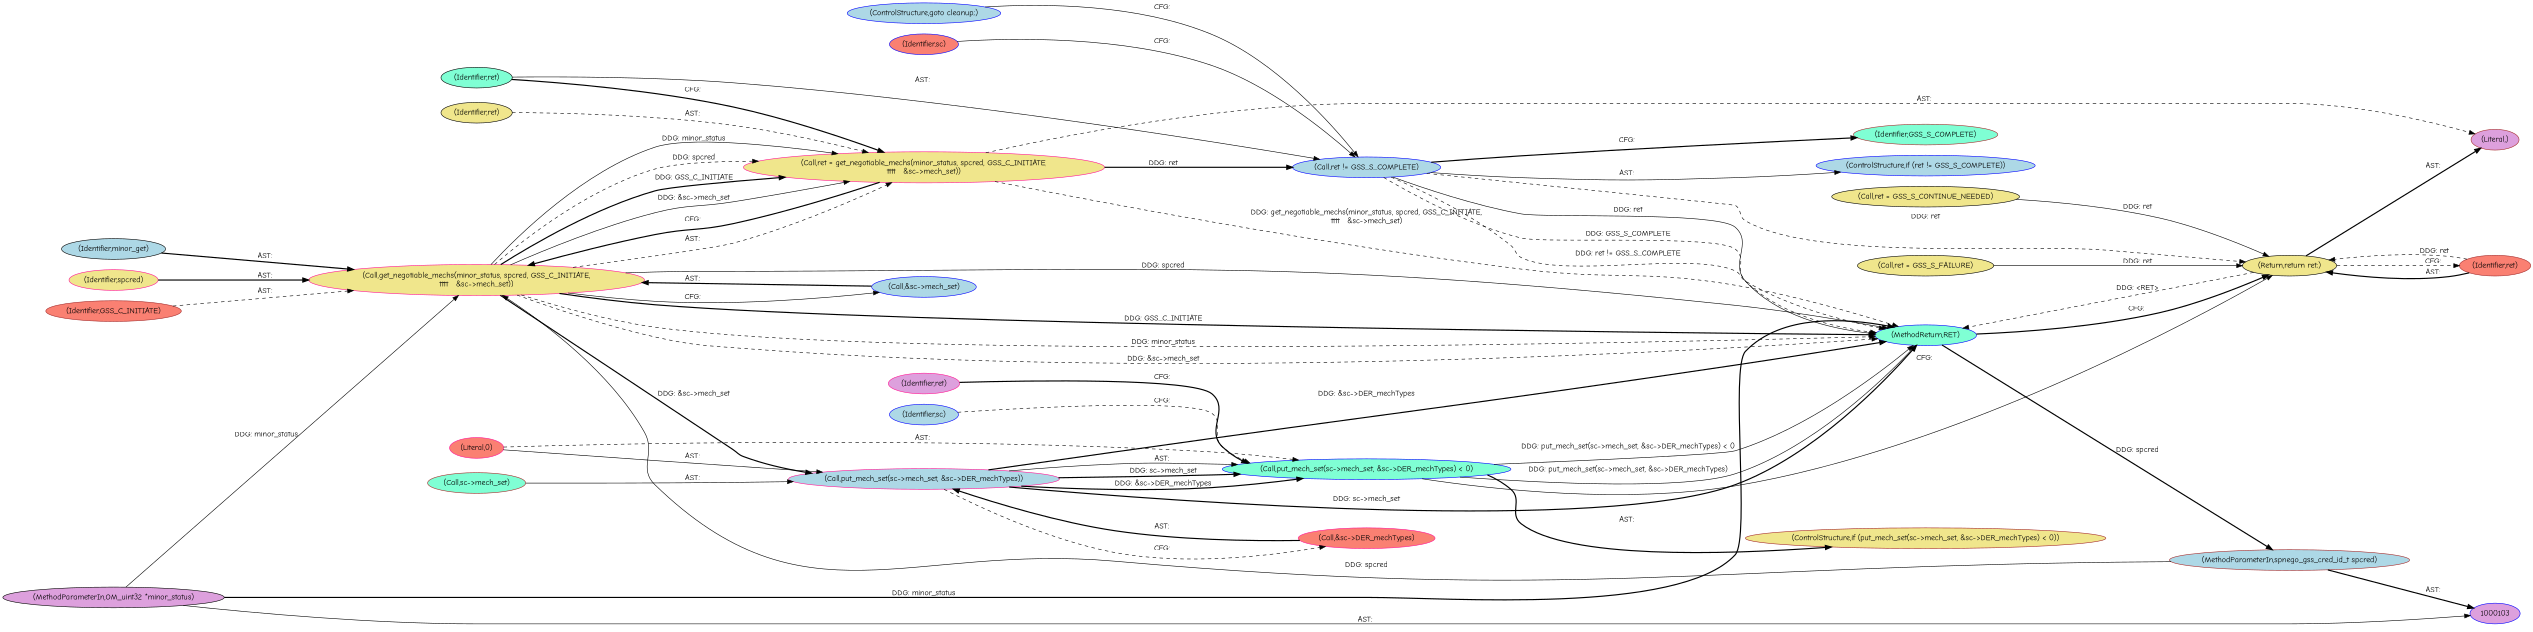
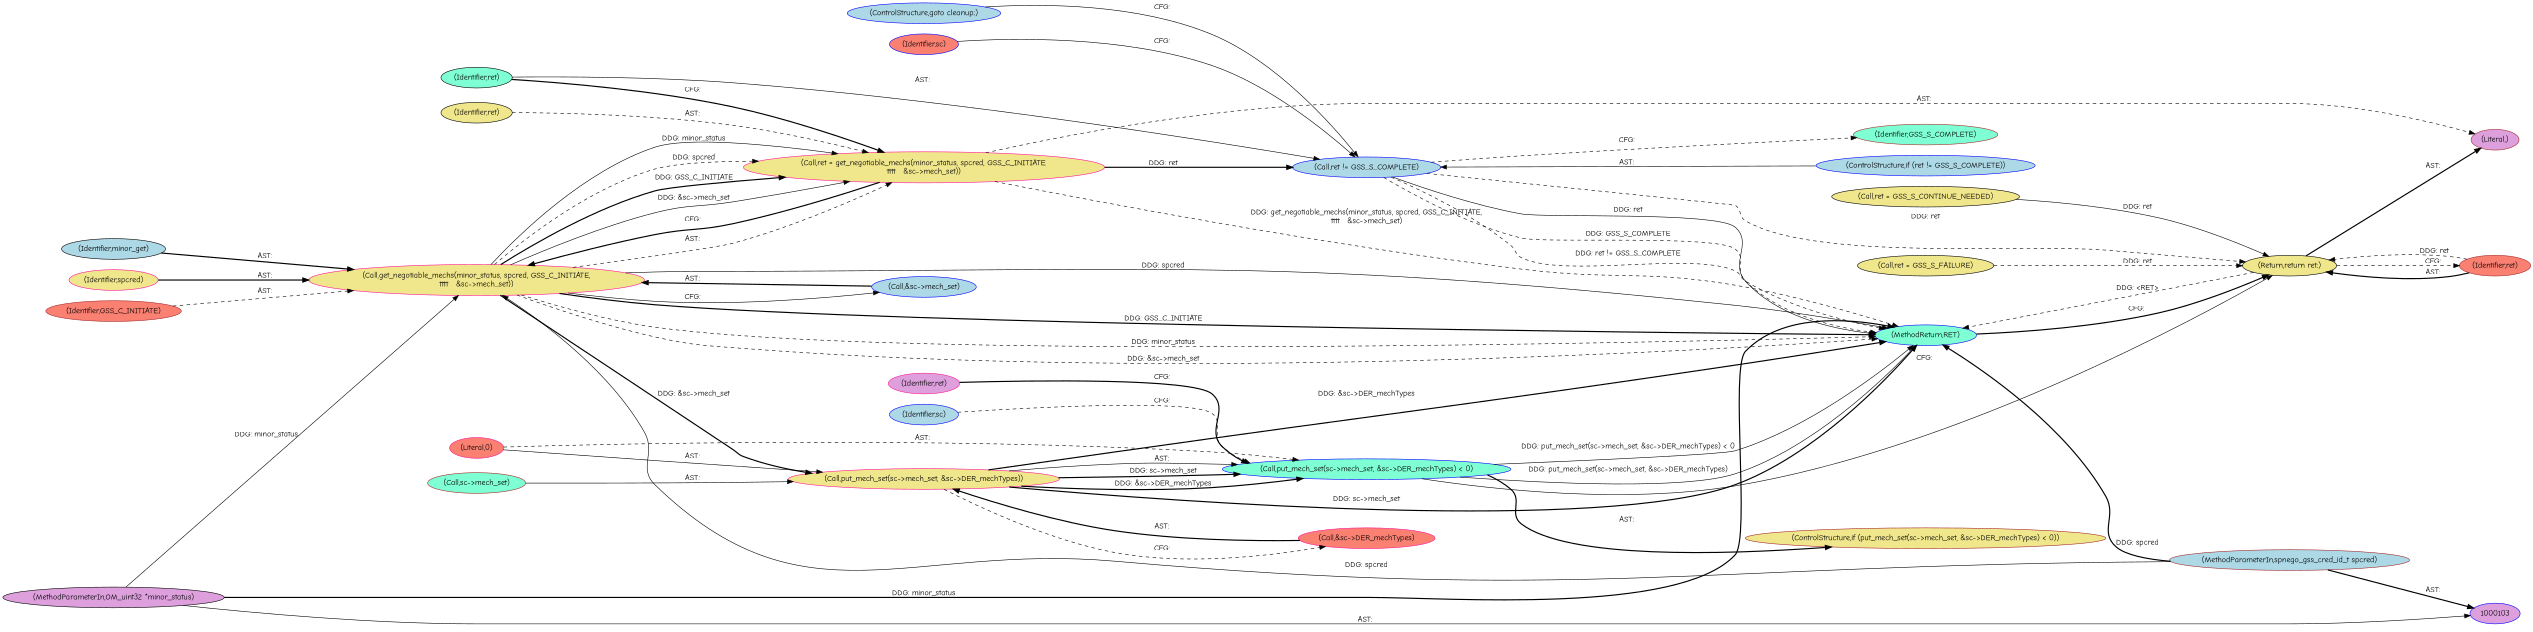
  digraph {
    fontname="Comic Neue"
    rankdir=LR
    node [color=blue fillcolor=khaki fontname="Comic Neue" style=filled]
    edge [fontname="Comic Neue" style=bold]
    n1 [color=deeppink label="(Call,get_negotiable_mechs(minor_status, spcred, GSS_C_INITIATE,\n\t\t\t\t   &sc->mech_set))"]
    n2 [color=deeppink label="(Call,ret = get_negotiable_mechs(minor_status, spcred, GSS_C_INITIATE,\n\t\t\t\t   &sc->mech_set))"]
-   n3 [color=deeppink fillcolor=lightblue label="(Call,put_mech_set(sc->mech_set, &sc->DER_mechTypes))"]
+   n3 [color=deeppink label="(Call,put_mech_set(sc->mech_set, &sc->DER_mechTypes))"]
    n4 [fillcolor=aquamarine label="(MethodReturn,RET)"]
    n5 [fillcolor=lightblue label="(Call,&sc->mech_set)"]
    n6 [fillcolor=lightblue label="(Call,ret != GSS_S_COMPLETE)"]
    n7 [color=brown fillcolor=plum label="(Literal,)"]
    n8 [fillcolor=aquamarine label="(Call,put_mech_set(sc->mech_set, &sc->DER_mechTypes) < 0)"]
    n9 [color=deeppink fillcolor=salmon label="(Call,&sc->DER_mechTypes)"]
    n10 [color=black label="(Return,return ret;)"]
    n11 [color=black fillcolor=plum label="(MethodParameterIn,OM_uint32 *minor_status)"]
    1000103 [fillcolor=plum]
    n13 [color=brown fillcolor=lightblue label="(MethodParameterIn,spnego_gss_cred_id_t spcred)"]
    n14 [color=brown fillcolor=aquamarine label="(Identifier,GSS_S_COMPLETE)"]
    n15 [fillcolor=lightblue label="(ControlStructure,if (ret != GSS_S_COMPLETE))"]
    n16 [color=brown fillcolor=salmon label="(Identifier,ret)"]
    n17 [color=brown label="(ControlStructure,if (put_mech_set(sc->mech_set, &sc->DER_mechTypes) < 0))"]
    n18 [color=deeppink fillcolor=salmon label="(Literal,0)"]
    n19 [fillcolor=lightblue label="(ControlStructure,goto cleanup;)"]
    n20 [color=black label="(Identifier,ret)"]
    n21 [color=black fillcolor=lightblue label="(Identifier,minor_get)"]
    n22 [color=black label="(Call,ret = GSS_S_FAILURE)"]
    n23 [color=brown fillcolor=aquamarine label="(Call,sc->mech_set)"]
    n24 [color=black label="(Call,ret = GSS_S_CONTINUE_NEEDED)"]
    n25 [color=deeppink label="(Identifier,spcred)"]
    n26 [color=deeppink fillcolor=plum label="(Identifier,ret)"]
    n27 [color=brown fillcolor=salmon label="(Identifier,GSS_C_INITIATE)"]
    n28 [fillcolor=salmon label="(Identifier,sc)"]
    n29 [color=black fillcolor=aquamarine label="(Identifier,ret)"]
    n30 [fillcolor=lightblue label="(Identifier,sc)"]
    n1 -> n2 [label="AST: " style=dashed]
    n1 -> n2 [label="DDG: minor_status" style=solid]
    n1 -> n2 [label="DDG: spcred" style=dashed]
    n1 -> n2 [label="DDG: GSS_C_INITIATE"]
    n1 -> n2 [label="DDG: &sc->mech_set" style=solid]
    n1 -> n3 [label="DDG: &sc->mech_set"]
    n1 -> n4 [label="DDG: minor_status" style=dashed]
    n1 -> n4 [label="DDG: &sc->mech_set" style=dashed]
    n1 -> n4 [label="DDG: spcred" style=solid]
    n1 -> n4 [label="DDG: GSS_C_INITIATE"]
    n1 -> n5 [label="CFG: " style=solid]
    n2 -> n1 [label="CFG: "]
    n2 -> n4 [label="DDG: get_negotiable_mechs(minor_status, spcred, GSS_C_INITIATE,\n\t\t\t\t   &sc->mech_set)" style=dashed]
    n2 -> n6 [label="DDG: ret"]
    n2 -> n7 [label="AST: " style=dashed]
    n3 -> n4 [label="DDG: sc->mech_set"]
    n3 -> n4 [label="DDG: &sc->DER_mechTypes"]
    n3 -> n8 [label="AST: " style=solid]
    n3 -> n8 [label="DDG: sc->mech_set"]
    n3 -> n8 [label="DDG: &sc->DER_mechTypes"]
    n3 -> n9 [label="CFG: " style=dashed]
    n4 -> n10 [label="CFG: "]
    n5 -> n1 [label="AST: "]
    n6 -> n4 [label="DDG: ret != GSS_S_COMPLETE" style=dashed]
    n6 -> n4 [label="DDG: ret" style=solid]
    n6 -> n4 [label="DDG: GSS_S_COMPLETE" style=dashed]
    n6 -> n10 [label="DDG: ret" style=dashed]
-   n6 -> n14 [label="CFG: "]
-   n6 -> n15 [label="AST: " style=solid]
+   n6 -> n14 [label="CFG: " style=dashed]
+   n15 -> n6 [label="AST: " style=solid]
    n8 -> n4 [label="DDG: put_mech_set(sc->mech_set, &sc->DER_mechTypes) < 0" style=solid]
    n8 -> n4 [label="DDG: put_mech_set(sc->mech_set, &sc->DER_mechTypes)" style=solid]
    n8 -> n10 [label="CFG: " style=solid]
    n8 -> n17 [label="AST: "]
    n9 -> n3 [label="AST: "]
    n10 -> n4 [label="DDG: <RET>" style=dashed]
    n10 -> n7 [label="AST: "]
    n10 -> n16 [label="CFG: " style=dashed]
    n11 -> n1 [label="DDG: minor_status" style=solid]
    n11 -> n4 [label="DDG: minor_status"]
    n11 -> 1000103 [label="AST: " style=solid]
    n13 -> n1 [label="DDG: spcred" style=solid]
-   n4 -> n13 [label="DDG: spcred"]
+   n13 -> n4 [label="DDG: spcred"]
    n13 -> 1000103 [label="AST: "]
    n16 -> n10 [label="AST: "]
    n16 -> n10 [label="DDG: ret" style=dashed]
    n18 -> n3 [label="AST: " style=solid]
    n18 -> n8 [label="AST: " style=dashed]
    n19 -> n6 [label="CFG: " style=solid]
    n20 -> n2 [label="AST: " style=dashed]
    n21 -> n1 [label="AST: "]
-   n22 -> n10 [label="DDG: ret" style=solid]
+   n22 -> n10 [label="DDG: ret" style=dashed]
    n23 -> n3 [label="AST: " style=solid]
    n24 -> n10 [label="DDG: ret" style=solid]
    n25 -> n1 [label="AST: "]
    n26 -> n8 [label="CFG: "]
    n27 -> n1 [label="AST: " style=dashed]
    n28 -> n6 [label="CFG: " style=solid]
    n29 -> n2 [label="CFG: "]
    n29 -> n6 [label="AST: " style=solid]
    n30 -> n8 [label="CFG: " style=dashed]
  }
